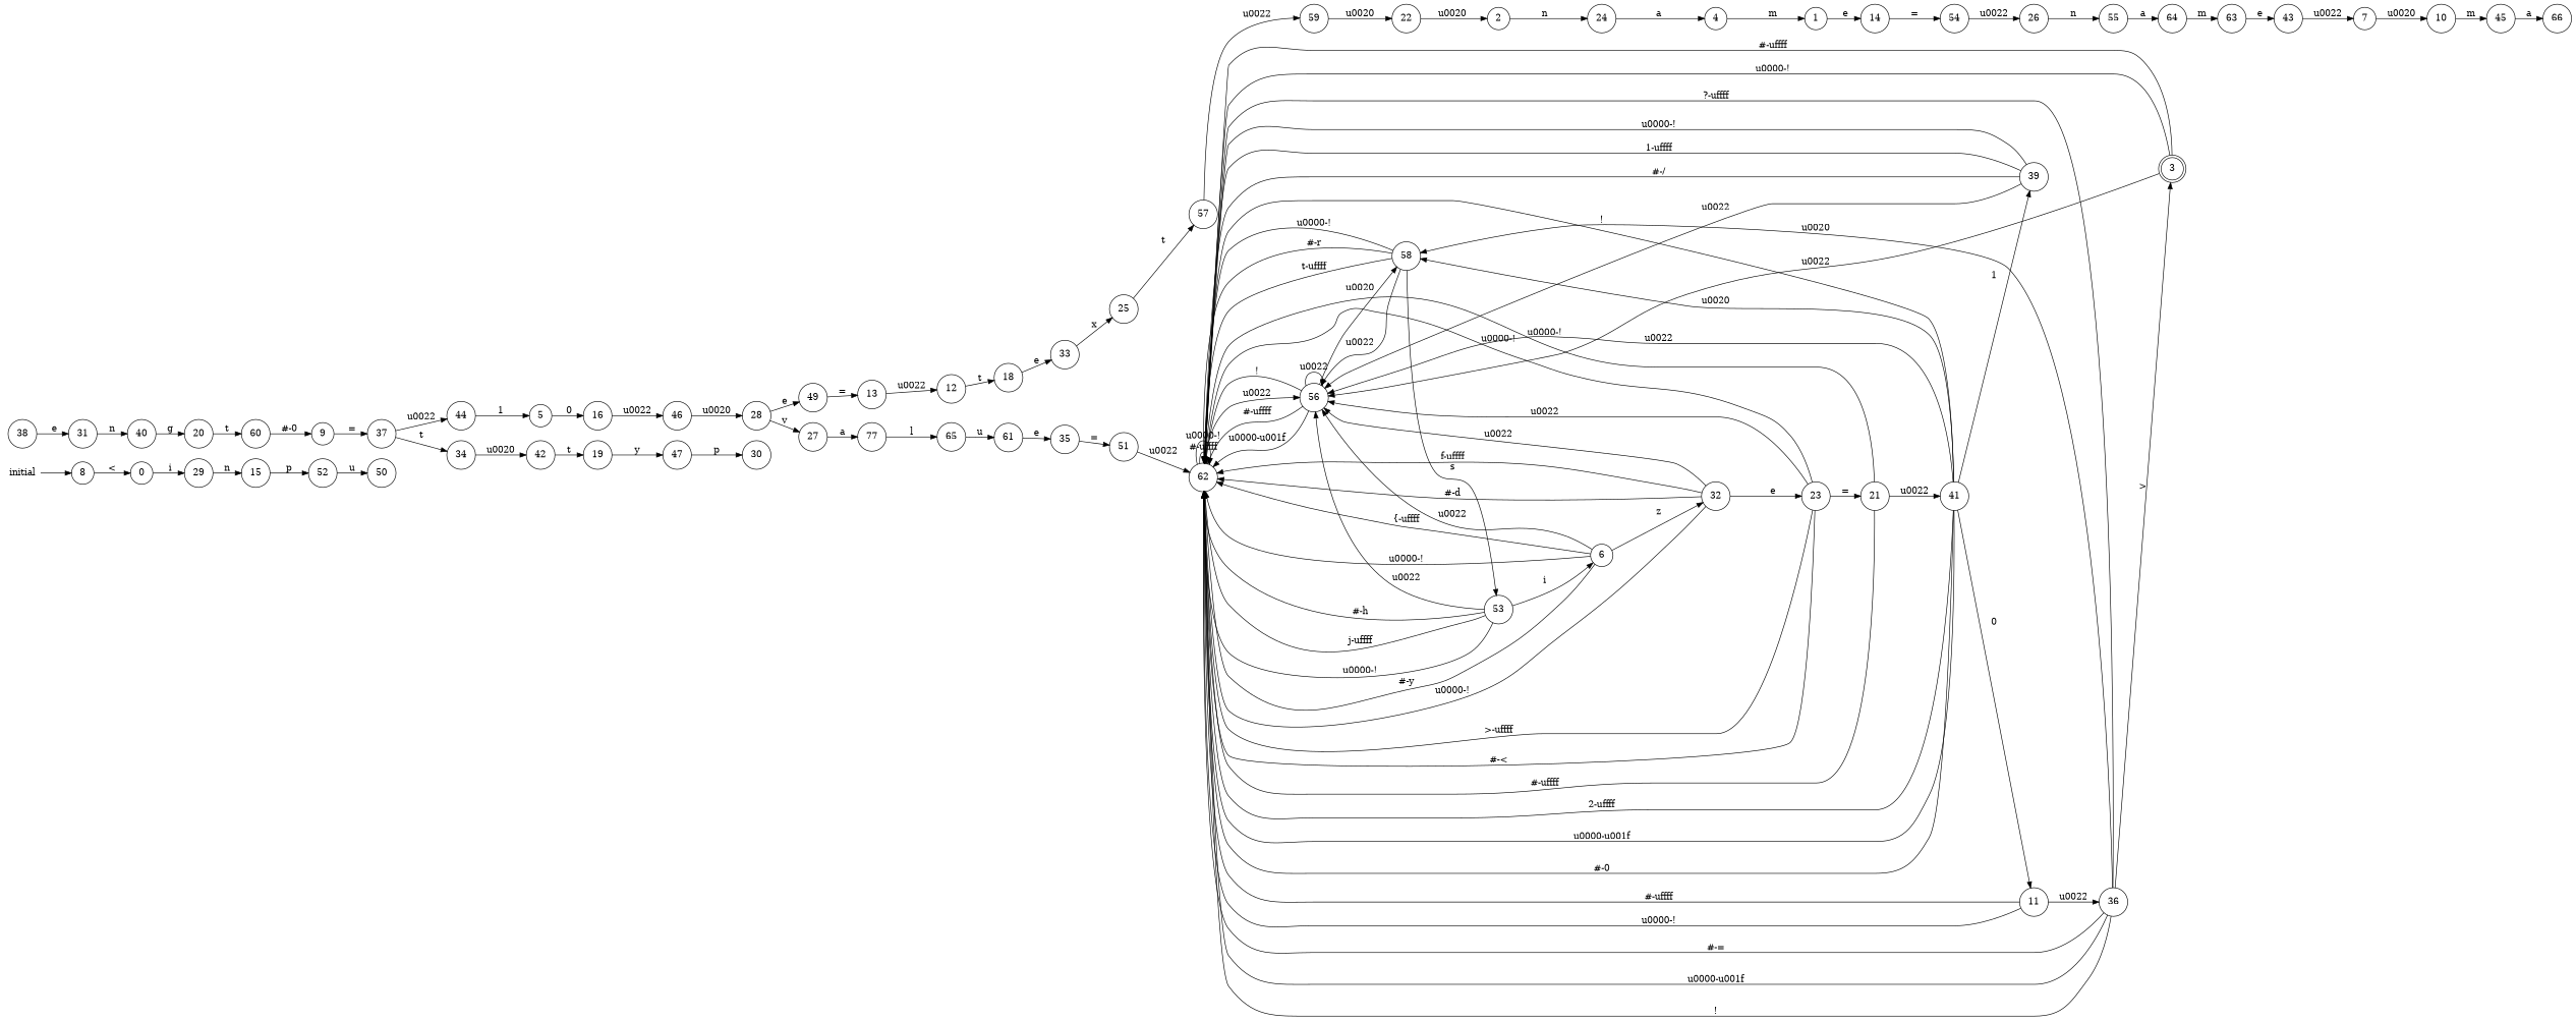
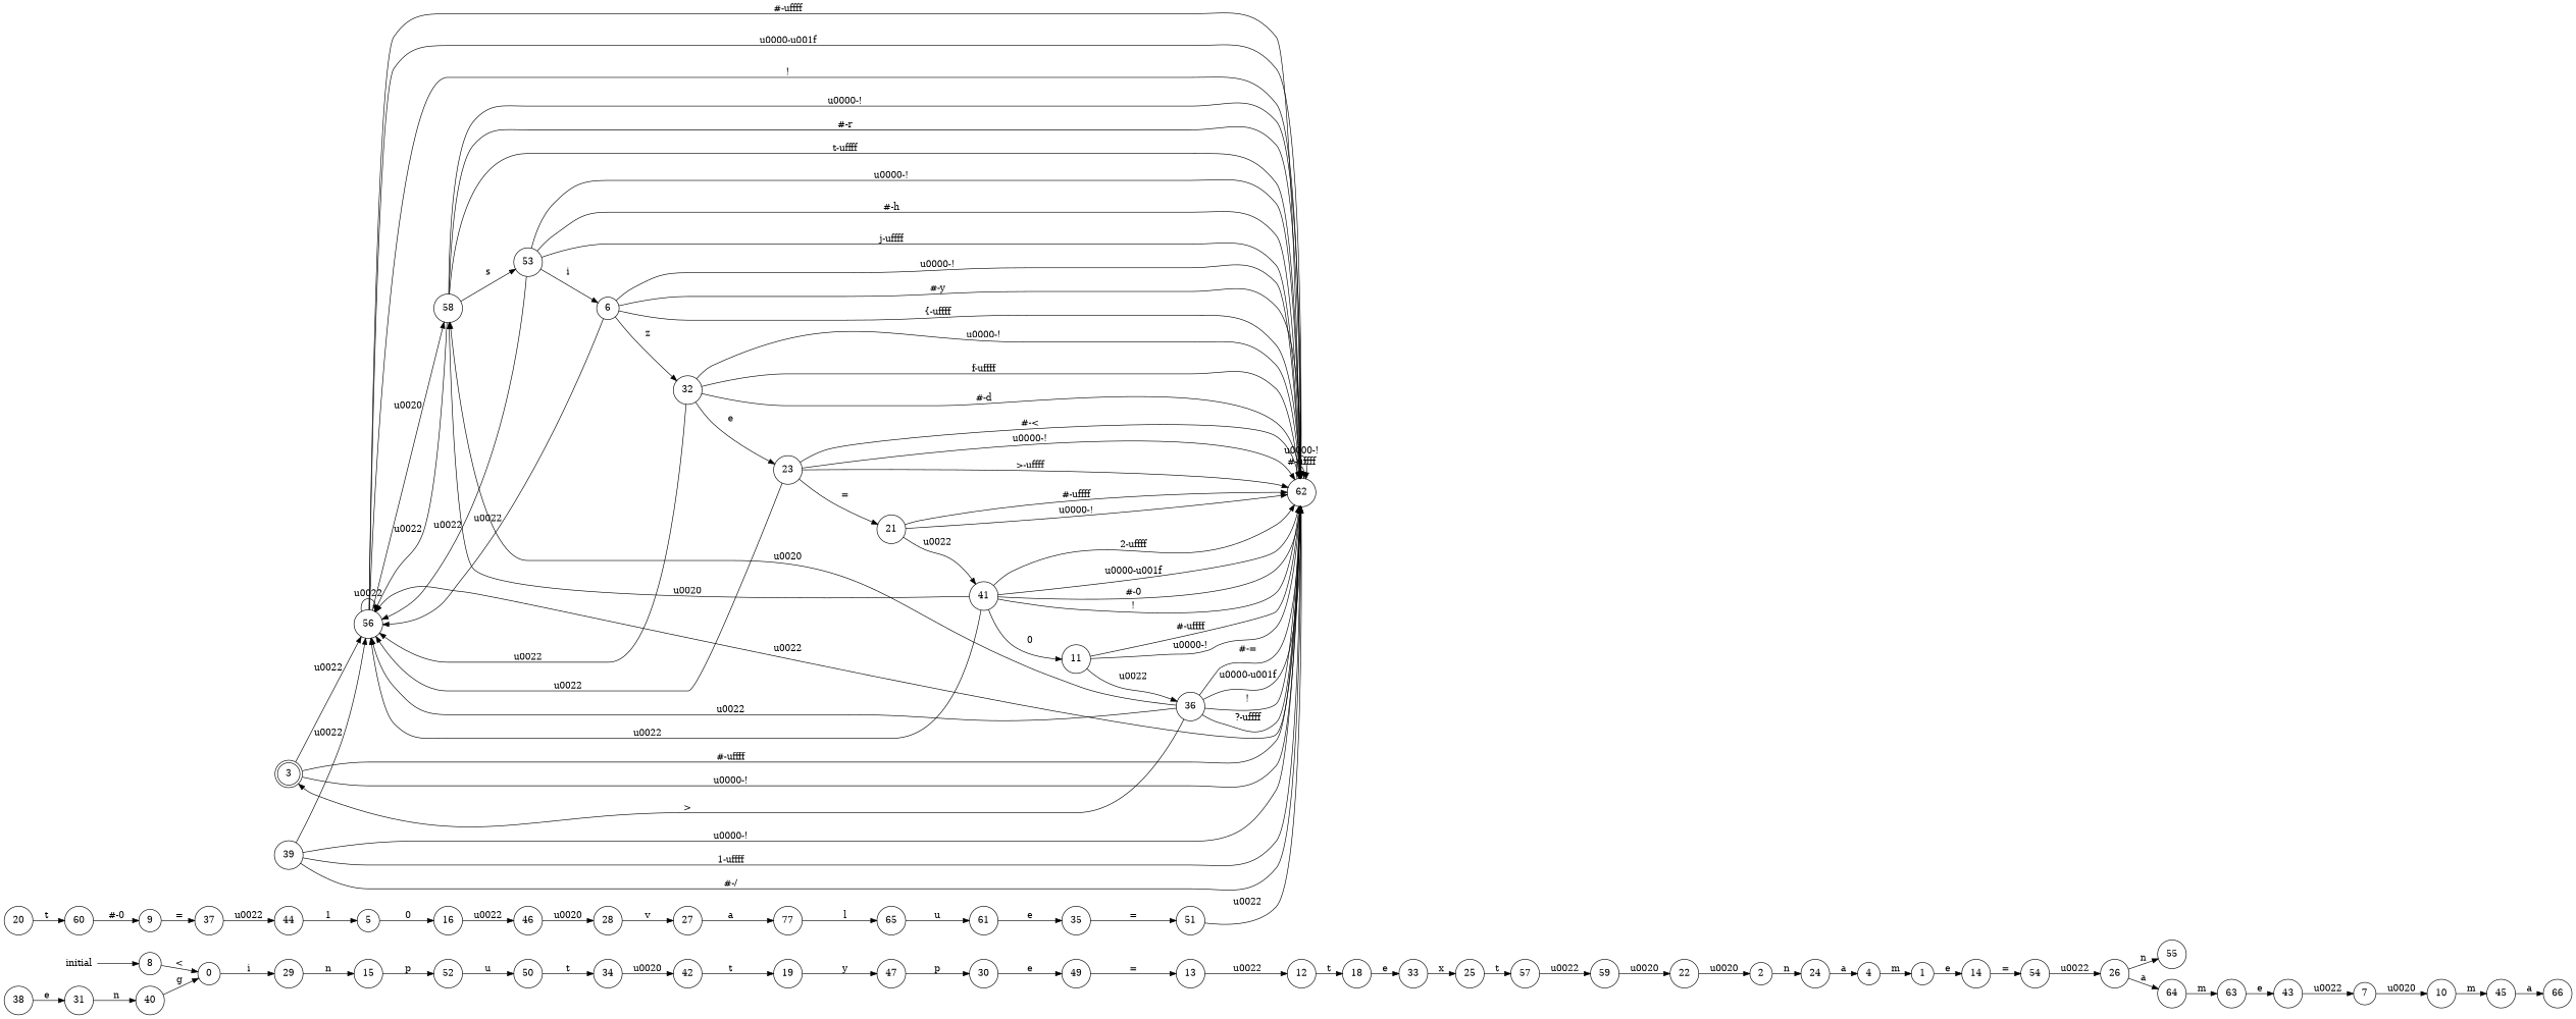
  digraph {
    rankdir=LR
    node [shape=circle]
    0
    29
    15
    52
    1
    14
    54
    26
    2
    24
    4
    3 [shape=doublecircle]
    56
    62
    58
    53
    5
    16
    46
    28
    6
    32
    23
    21
    7
    10
    45
    66
    8
    initial [shape=plaintext]
    9
    37
    44
    11
    36
    12
    18
    33
    25
    13
    55
    50
    34
    27
    n45 [label=77]
    65
    61
    35
    57
    19
    47
    30
    49
    20
    60
    41
    39
    22
    59
    64
    63
    31
    40
    42
    51
    38
    43
    0 -> 29 [label=i]
    29 -> 15 [label=n]
    15 -> 52 [label=p]
    52 -> 50 [label=u]
    1 -> 14 [label=e]
    14 -> 54 [label="="]
    54 -> 26 [label="\u0022"]
    26 -> 55 [label=n]
    2 -> 24 [label=n]
    24 -> 4 [label=a]
    4 -> 1 [label=m]
    3 -> 56 [label="\u0022"]
    3 -> 62 [label="#-\uffff"]
    3 -> 62 [label="\u0000-!"]
    56 -> 56 [label="\u0022"]
    56 -> 62 [label="#-\uffff"]
    56 -> 62 [label="\u0000-\u001f"]
    56 -> 62 [label="!"]
    56 -> 58 [label="\u0020"]
    62 -> 56 [label="\u0022"]
    62 -> 62 [label="#-\uffff"]
    62 -> 62 [label="\u0000-!"]
    58 -> 56 [label="\u0022"]
    58 -> 62 [label="\u0000-!"]
    58 -> 62 [label="#-r"]
    58 -> 62 [label="t-\uffff"]
    58 -> 53 [label=s]
    53 -> 56 [label="\u0022"]
    53 -> 62 [label="\u0000-!"]
    53 -> 62 [label="#-h"]
    53 -> 62 [label="j-\uffff"]
    53 -> 6 [label=i]
    5 -> 16 [label=0]
    16 -> 46 [label="\u0022"]
    46 -> 28 [label="\u0020"]
    28 -> 27 [label=v]
    6 -> 56 [label="\u0022"]
    6 -> 62 [label="\u0000-!"]
    6 -> 62 [label="#-y"]
    6 -> 62 [label="{-\uffff"]
    6 -> 32 [label=z]
    32 -> 56 [label="\u0022"]
    32 -> 62 [label="\u0000-!"]
    32 -> 62 [label="f-\uffff"]
    32 -> 62 [label="#-d"]
    32 -> 23 [label=e]
    23 -> 56 [label="\u0022"]
    23 -> 62 [label="#-<"]
    23 -> 62 [label="\u0000-!"]
    23 -> 62 [label=">-\uffff"]
    23 -> 21 [label="="]
    21 -> 62 [label="#-\uffff"]
    21 -> 62 [label="\u0000-!"]
    21 -> 41 [label="\u0022"]
    7 -> 10 [label="\u0020"]
    10 -> 45 [label=m]
    45 -> 66 [label=a]
    8 -> 0 [label="<"]
    initial -> 8
    9 -> 37 [label="="]
    37 -> 44 [label="\u0022"]
    44 -> 5 [label=1]
    11 -> 62 [label="#-\uffff"]
    11 -> 62 [label="\u0000-!"]
    11 -> 36 [label="\u0022"]
    36 -> 3 [label=">"]
+   36 -> 56 [label="\u0022"]
    36 -> 62 [label="#-="]
    36 -> 62 [label="\u0000-\u001f"]
    36 -> 62 [label="!"]
    36 -> 62 [label="?-\uffff"]
    36 -> 58 [label="\u0020"]
    12 -> 18 [label=t]
    18 -> 33 [label=e]
    33 -> 25 [label=x]
    25 -> 57 [label=t]
    13 -> 12 [label="\u0022"]
-   55 -> 64 [label=a]
-   37 -> 34 [label=t]
+   26 -> 64 [label=a]
+   50 -> 34 [label=t]
    34 -> 42 [label="\u0020"]
    27 -> n45 [label=a]
    n45 -> 65 [label=l]
    65 -> 61 [label=u]
    61 -> 35 [label=e]
    35 -> 51 [label="="]
    57 -> 59 [label="\u0022"]
    19 -> 47 [label=y]
    47 -> 30 [label=p]
-   28 -> 49 [label=e]
+   30 -> 49 [label=e]
    49 -> 13 [label="="]
    20 -> 60 [label=t]
    60 -> 9 [label="#-0"]
    41 -> 56 [label="\u0022"]
    41 -> 62 [label="2-\uffff"]
    41 -> 62 [label="\u0000-\u001f"]
    41 -> 62 [label="#-0"]
    41 -> 62 [label="!"]
    41 -> 58 [label="\u0020"]
    41 -> 11 [label=0]
-   41 -> 39 [label=1]
    39 -> 56 [label="\u0022"]
    39 -> 62 [label="\u0000-!"]
    39 -> 62 [label="1-\uffff"]
    39 -> 62 [label="#-/"]
    22 -> 2 [label="\u0020"]
    59 -> 22 [label="\u0020"]
    64 -> 63 [label=m]
    63 -> 43 [label=e]
    31 -> 40 [label=n]
-   40 -> 20 [label=g]
+   40 -> 0 [label=g]
    42 -> 19 [label=t]
    51 -> 62 [label="\u0022"]
    38 -> 31 [label=e]
    43 -> 7 [label="\u0022"]
  }
